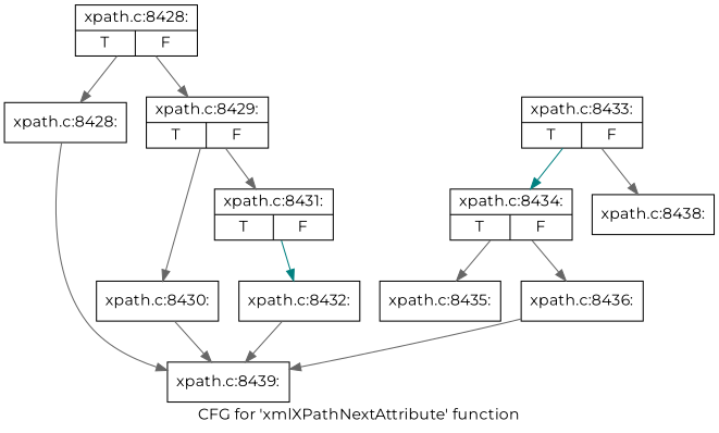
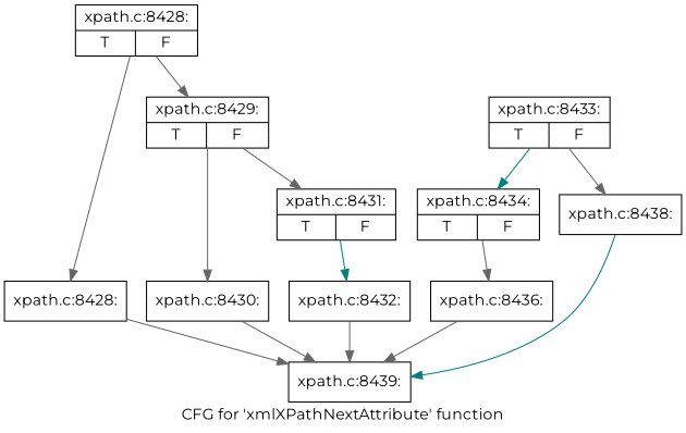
  digraph {
    fontname=Montserrat
    label="CFG for 'xmlXPathNextAttribute' function"
    node [fontname=Montserrat shape=record]
    edge [color=gray40 fontname=Montserrat]
    n1 [label="{xpath.c:8428:}"]
    n2 [label="{xpath.c:8439:}"]
    n3 [label="{xpath.c:8428:|{<s0>T|<s1>F}}"]
    n4 [label="{xpath.c:8429:|{<s0>T|<s1>F}}"]
    n5 [label="{xpath.c:8430:}"]
    n6 [label="{xpath.c:8431:|{<s0>T|<s1>F}}"]
    n7 [label="{xpath.c:8432:}"]
    n8 [label="{xpath.c:8433:|{<s0>T|<s1>F}}"]
    n9 [label="{xpath.c:8434:|{<s0>T|<s1>F}}"]
    n10 [label="{xpath.c:8438:}"]
-   n11 [label="{xpath.c:8435:}"]
    n12 [label="{xpath.c:8436:}"]
    n1 -> n2
    n3 -> n1
    n3 -> n4
    n4 -> n5
    n4 -> n6
    n5 -> n2
    n6 -> n7 [color=teal]
    n7 -> n2
    n8 -> n9 [color=teal]
    n8 -> n10
-   n9 -> n11
    n9 -> n12
+   n10 -> n2 [color=teal]
    n12 -> n2
  }
